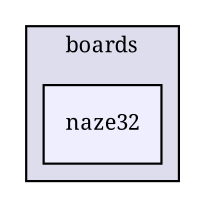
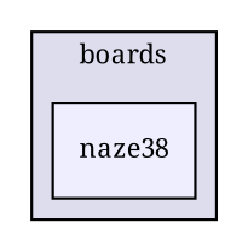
  digraph {
    compound=true
    fontname="Noto Serif"
-   n1 [fillcolor="#eeeeff" fontname="Noto Serif" fontsize=10 label=naze32 pencolor=black shape=box style=filled]
+   n1 [fillcolor="#eeeeff" fontname="Noto Serif" fontsize=10 label=naze38 pencolor=black shape=box style=filled]
    subgraph cluster_1 {
      bgcolor="#ddddee"
      fontsize=10
      label=boards
      pencolor=black
      n1
    }
  }
